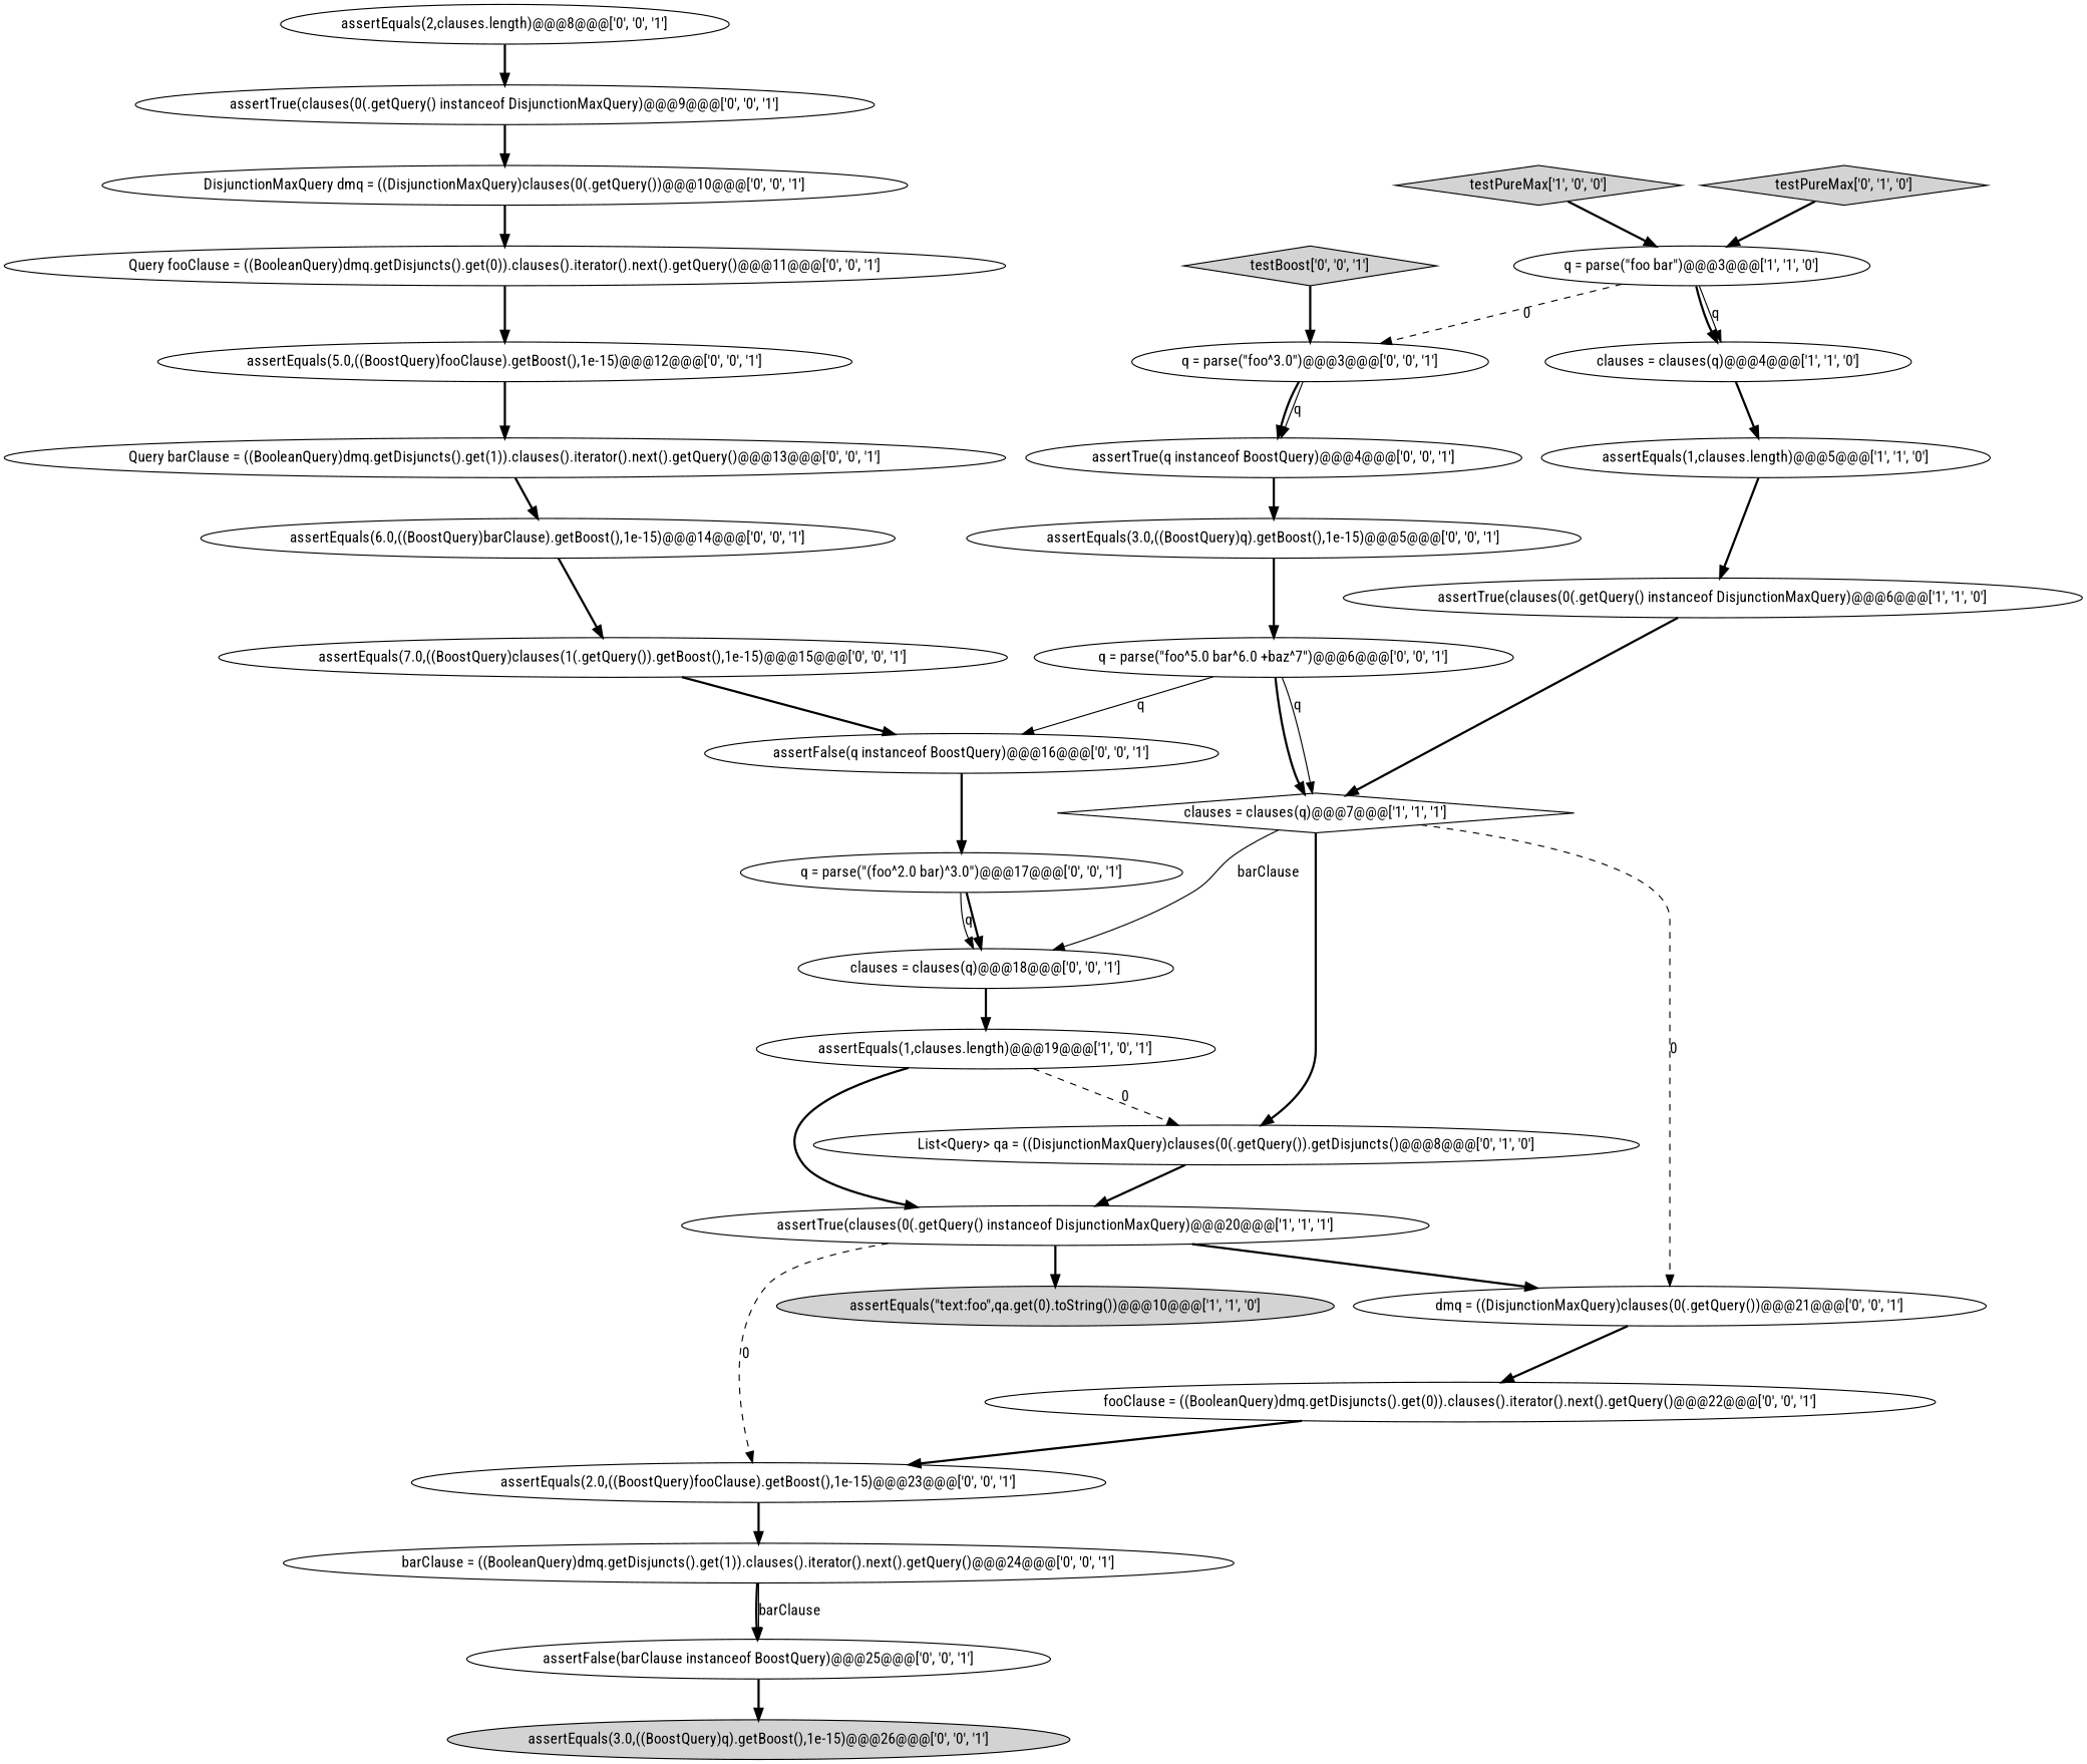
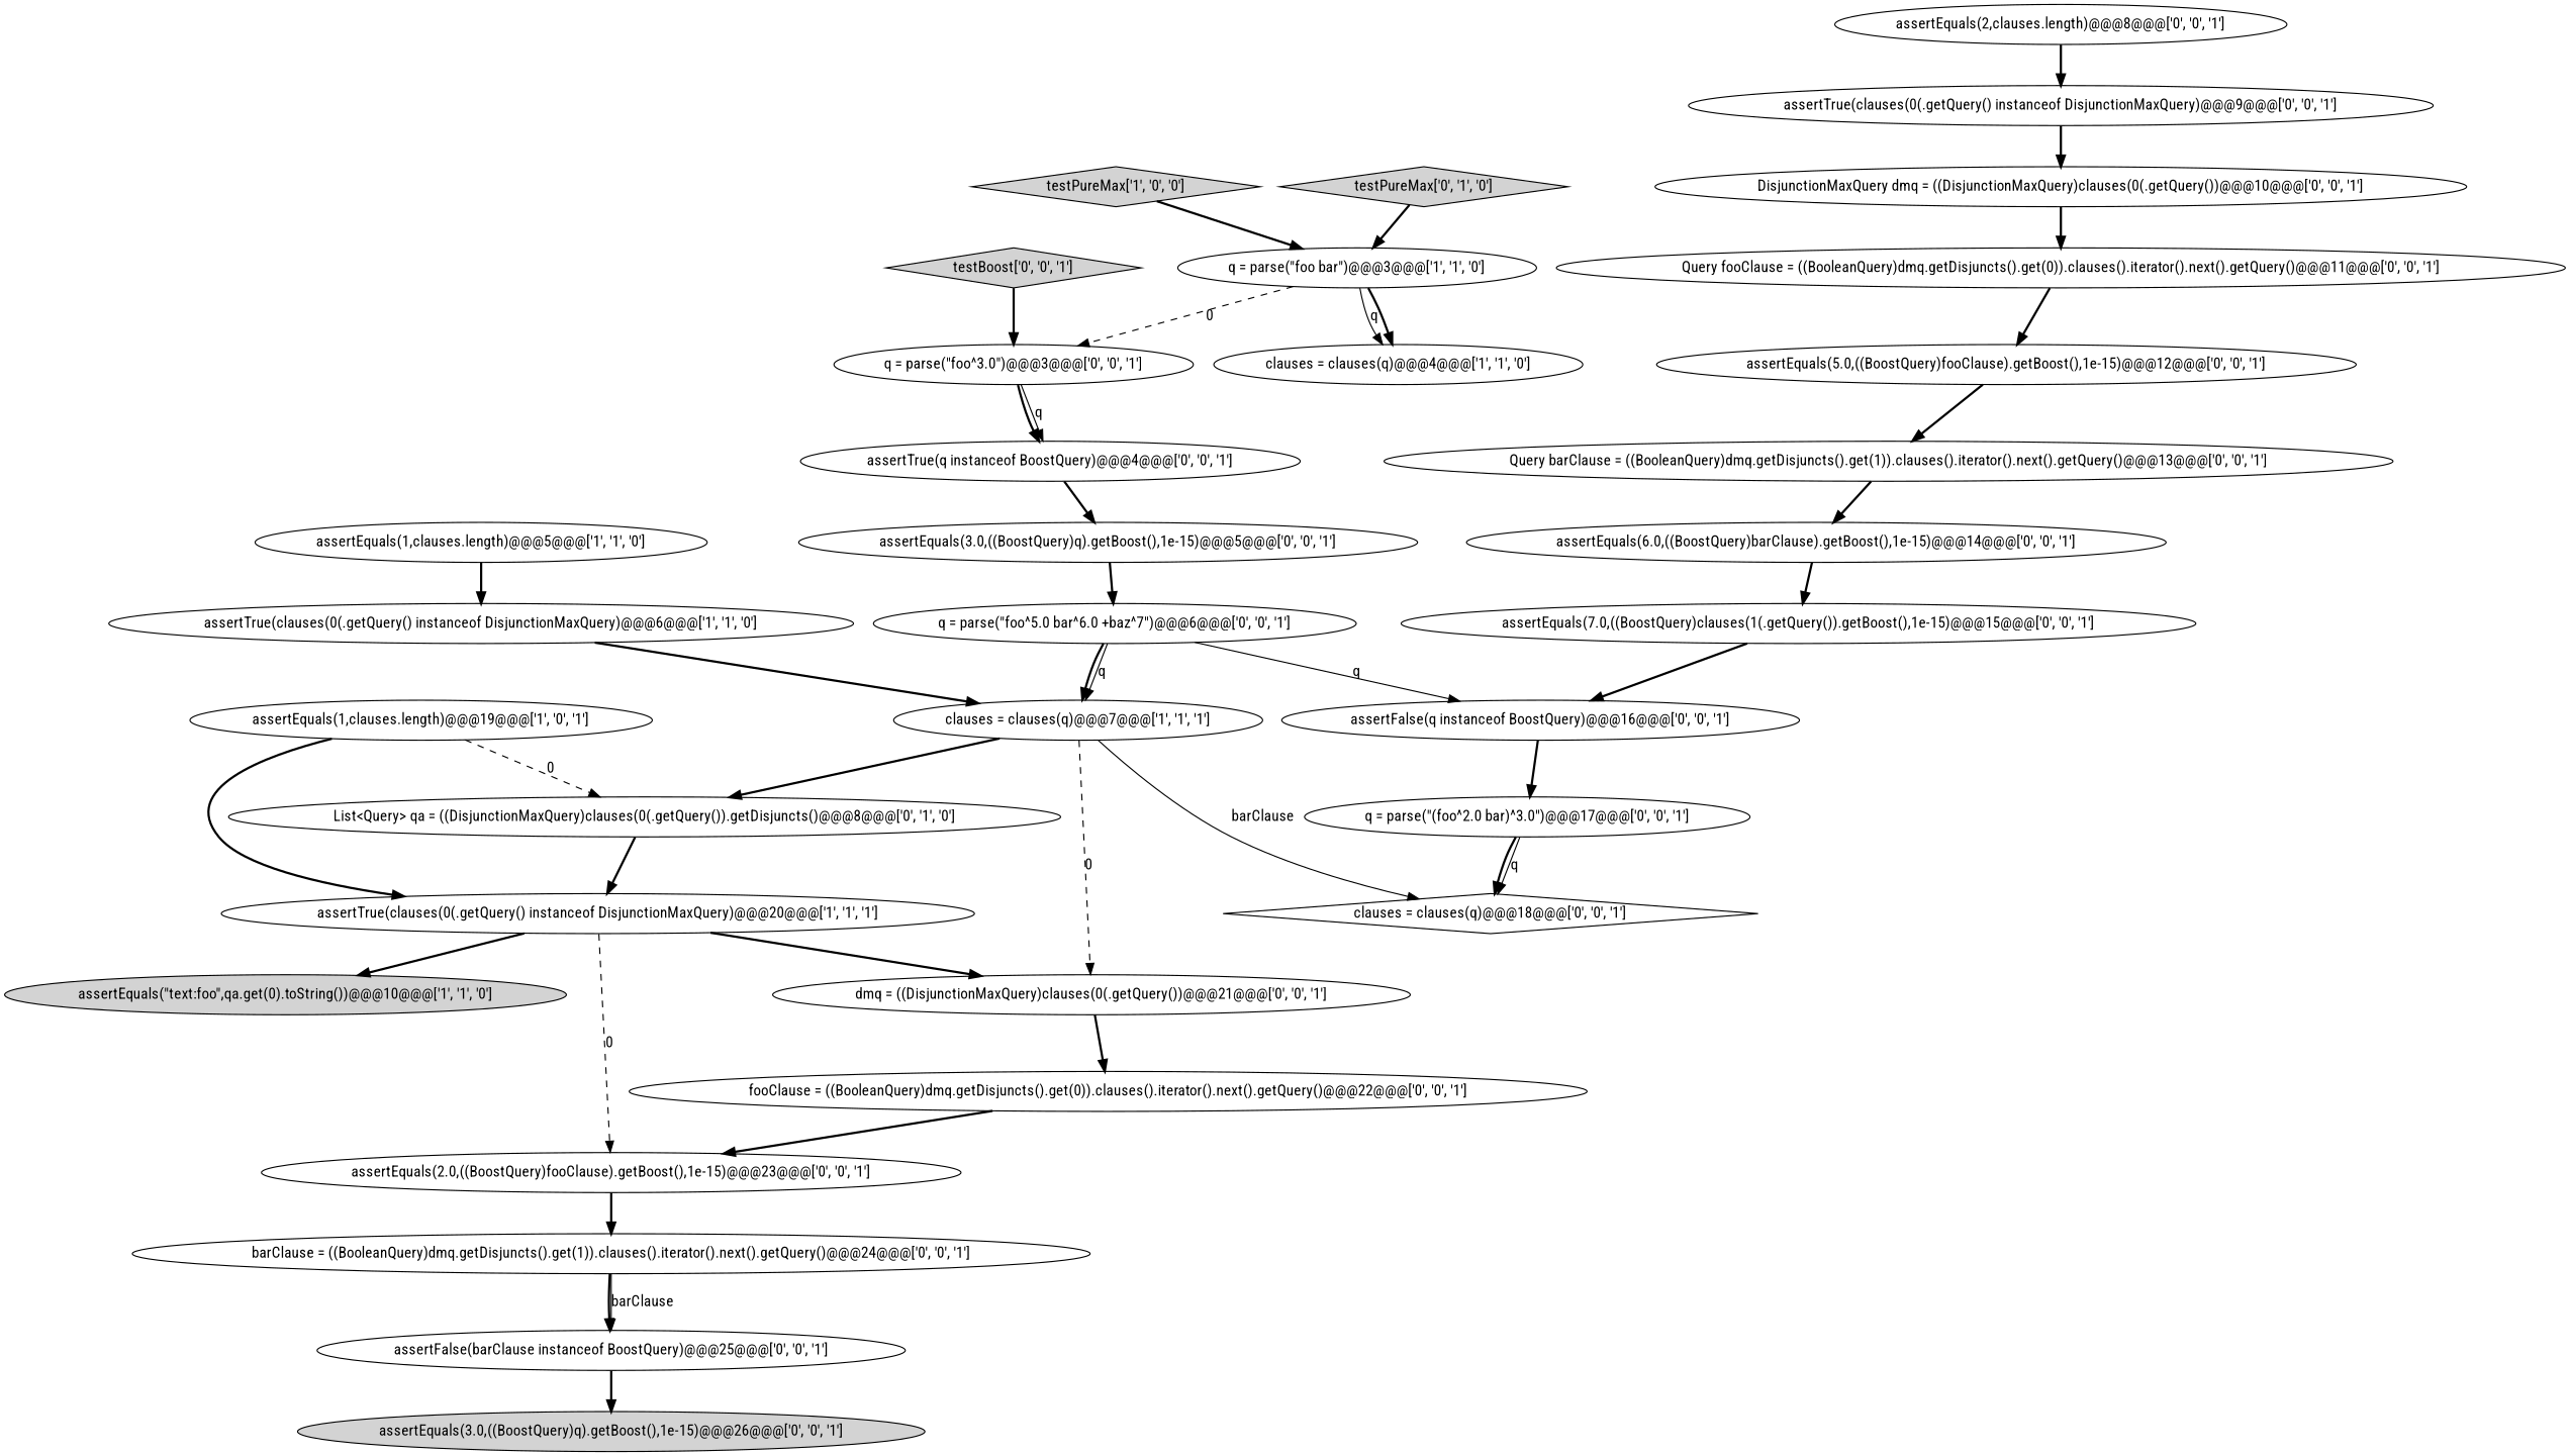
  digraph {
    fontname="Roboto Condensed"
    node [fillcolor=white fontname="Roboto Condensed" shape=ellipse style=filled]
    edge [fontname="Roboto Condensed" style=bold]
    n1 [label="assertEquals(2.0,((BoostQuery)fooClause).getBoost(),1e-15)@@@23@@@['0', '0', '1']"]
    n2 [label="barClause = ((BooleanQuery)dmq.getDisjuncts().get(1)).clauses().iterator().next().getQuery()@@@24@@@['0', '0', '1']"]
    n3 [label="assertFalse(barClause instanceof BoostQuery)@@@25@@@['0', '0', '1']"]
    n4 [fillcolor=lightgray label="testPureMax['0', '1', '0']" shape=diamond]
    n5 [label="q = parse(\"foo bar\")@@@3@@@['1', '1', '0']"]
    n6 [label="clauses = clauses(q)@@@4@@@['1', '1', '0']"]
    n7 [label="q = parse(\"foo^3.0\")@@@3@@@['0', '0', '1']"]
    n8 [label="assertEquals(1,clauses.length)@@@5@@@['1', '1', '0']"]
    n9 [label="assertTrue(q instanceof BoostQuery)@@@4@@@['0', '0', '1']"]
    n10 [fillcolor=lightgray label="assertEquals(3.0,((BoostQuery)q).getBoost(),1e-15)@@@26@@@['0', '0', '1']"]
    n11 [fillcolor=lightgray label="testBoost['0', '0', '1']" shape=diamond]
    n12 [label="assertEquals(5.0,((BoostQuery)fooClause).getBoost(),1e-15)@@@12@@@['0', '0', '1']"]
    n13 [label="Query barClause = ((BooleanQuery)dmq.getDisjuncts().get(1)).clauses().iterator().next().getQuery()@@@13@@@['0', '0', '1']"]
    n14 [label="assertEquals(6.0,((BoostQuery)barClause).getBoost(),1e-15)@@@14@@@['0', '0', '1']"]
    n15 [label="List<Query> qa = ((DisjunctionMaxQuery)clauses(0(.getQuery()).getDisjuncts()@@@8@@@['0', '1', '0']"]
    n16 [label="assertTrue(clauses(0(.getQuery() instanceof DisjunctionMaxQuery)@@@20@@@['1', '1', '1']"]
    n17 [fillcolor=lightgray label="assertEquals(\"text:foo\",qa.get(0).toString())@@@10@@@['1', '1', '0']"]
    n18 [label="dmq = ((DisjunctionMaxQuery)clauses(0(.getQuery())@@@21@@@['0', '0', '1']"]
    n19 [label="assertEquals(1,clauses.length)@@@19@@@['1', '0', '1']"]
    n20 [label="fooClause = ((BooleanQuery)dmq.getDisjuncts().get(0)).clauses().iterator().next().getQuery()@@@22@@@['0', '0', '1']"]
    n21 [label="assertEquals(7.0,((BoostQuery)clauses(1(.getQuery()).getBoost(),1e-15)@@@15@@@['0', '0', '1']"]
    n22 [label="assertFalse(q instanceof BoostQuery)@@@16@@@['0', '0', '1']"]
    n23 [label="q = parse(\"(foo^2.0 bar)^3.0\")@@@17@@@['0', '0', '1']"]
-   n24 [label="clauses = clauses(q)@@@18@@@['0', '0', '1']"]
+   n24 [label="clauses = clauses(q)@@@18@@@['0', '0', '1']" shape=diamond]
    n25 [label="assertTrue(clauses(0(.getQuery() instanceof DisjunctionMaxQuery)@@@6@@@['1', '1', '0']"]
-   n26 [label="clauses = clauses(q)@@@7@@@['1', '1', '1']" shape=diamond]
+   n26 [label="clauses = clauses(q)@@@7@@@['1', '1', '1']"]
    n27 [label="DisjunctionMaxQuery dmq = ((DisjunctionMaxQuery)clauses(0(.getQuery())@@@10@@@['0', '0', '1']"]
    n28 [label="Query fooClause = ((BooleanQuery)dmq.getDisjuncts().get(0)).clauses().iterator().next().getQuery()@@@11@@@['0', '0', '1']"]
    n29 [label="assertEquals(3.0,((BoostQuery)q).getBoost(),1e-15)@@@5@@@['0', '0', '1']"]
    n30 [label="q = parse(\"foo^5.0 bar^6.0 +baz^7\")@@@6@@@['0', '0', '1']"]
    n31 [fillcolor=lightgray label="testPureMax['1', '0', '0']" shape=diamond]
    n32 [label="assertTrue(clauses(0(.getQuery() instanceof DisjunctionMaxQuery)@@@9@@@['0', '0', '1']"]
    n33 [label="assertEquals(2,clauses.length)@@@8@@@['0', '0', '1']"]
    n1 -> n2
    n2 -> n3
    n2 -> n3 [label=barClause style=solid]
    n3 -> n10
    n4 -> n5
    n5 -> n6 [label=q style=solid]
    n5 -> n6
    n5 -> n7 [label=0 style=dashed]
-   n6 -> n8
    n7 -> n9 [label=q style=solid]
    n7 -> n9
    n8 -> n25
    n9 -> n29
    n11 -> n7
    n12 -> n13
    n13 -> n14
    n14 -> n21
    n15 -> n16
    n16 -> n1 [label=0 style=dashed]
    n16 -> n17
    n16 -> n18
    n18 -> n20
    n19 -> n15 [label=0 style=dashed]
    n19 -> n16
    n20 -> n1
    n21 -> n22
    n22 -> n23
    n23 -> n24
    n23 -> n24 [label=q style=solid]
-   n24 -> n19
    n25 -> n26
    n26 -> n15
    n26 -> n18 [label=0 style=dashed]
    n26 -> n24 [label=barClause style=solid]
    n27 -> n28
    n28 -> n12
    n29 -> n30
    n30 -> n22 [label=q style=solid]
    n30 -> n26 [label=q style=solid]
    n30 -> n26
    n31 -> n5
    n32 -> n27
    n33 -> n32
  }
